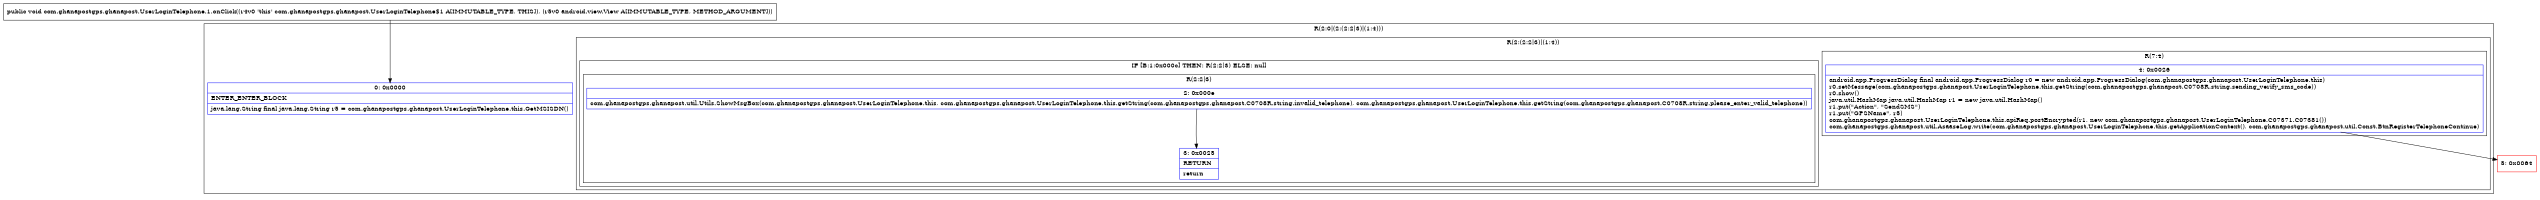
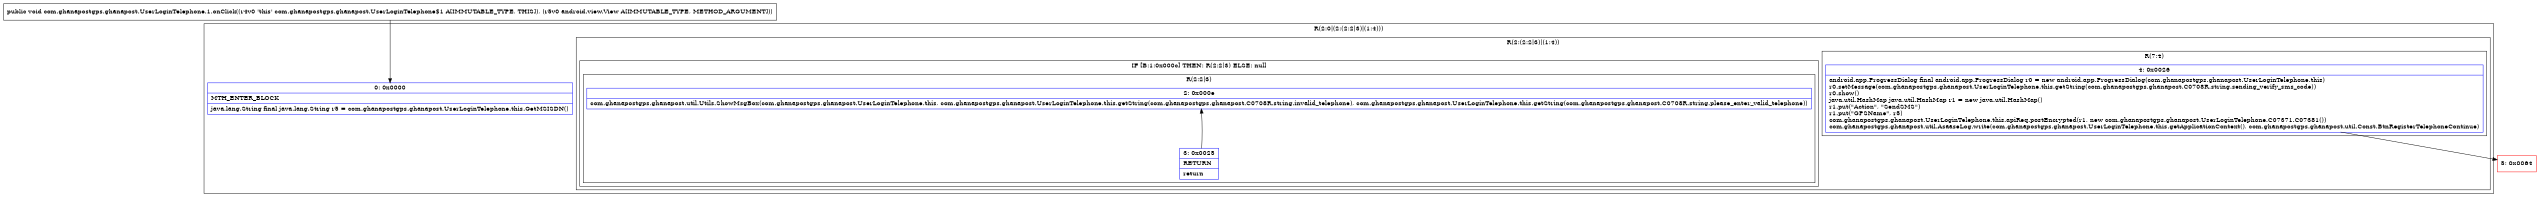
  digraph {
    node [color=blue shape=record]
    n1 [label="{2\:\ 0x000e|com.ghanapostgps.ghanapost.util.Utils.ShowMsgBox(com.ghanapostgps.ghanapost.UserLoginTelephone.this, com.ghanapostgps.ghanapost.UserLoginTelephone.this.getString(com.ghanapostgps.ghanapost.C0708R.string.invalid_telephone), com.ghanapostgps.ghanapost.UserLoginTelephone.this.getString(com.ghanapostgps.ghanapost.C0708R.string.please_enter_valid_telephone))\l}"]
    n2 [label="{3\:\ 0x0025|RETURN\l|return\l}"]
    n3 [label="{4\:\ 0x0026|android.app.ProgressDialog final android.app.ProgressDialog r0 = new android.app.ProgressDialog(com.ghanapostgps.ghanapost.UserLoginTelephone.this)\lr0.setMessage(com.ghanapostgps.ghanapost.UserLoginTelephone.this.getString(com.ghanapostgps.ghanapost.C0708R.string.sending_verify_sms_code))\lr0.show()\ljava.util.HashMap java.util.HashMap r1 = new java.util.HashMap()\lr1.put(\"Action\", \"SendSMS\")\lr1.put(\"GPSName\", r5)\lcom.ghanapostgps.ghanapost.UserLoginTelephone.this.apiReq.postEncrypted(r1, new com.ghanapostgps.ghanapost.UserLoginTelephone.C07371.C07381())\lcom.ghanapostgps.ghanapost.util.AsaaseLog.write(com.ghanapostgps.ghanapost.UserLoginTelephone.this.getApplicationContext(), com.ghanapostgps.ghanapost.util.Const.BtnRegisterTelephoneContinue)\l}"]
-   n4 [label="{0\:\ 0x0000|ENTER_ENTER_BLOCK\l|java.lang.String final java.lang.String r5 = com.ghanapostgps.ghanapost.UserLoginTelephone.this.GetMSISDN()\l}"]
+   n4 [label="{0\:\ 0x0000|MTH_ENTER_BLOCK\l|java.lang.String final java.lang.String r5 = com.ghanapostgps.ghanapost.UserLoginTelephone.this.GetMSISDN()\l}"]
    n5 [color=red label="{5\:\ 0x0064}"]
    n6 [label="{public void com.ghanapostgps.ghanapost.UserLoginTelephone.1.onClick((r4v0 'this' com.ghanapostgps.ghanapost.UserLoginTelephone$1 A[IMMUTABLE_TYPE, THIS]), (r5v0 android.view.View A[IMMUTABLE_TYPE, METHOD_ARGUMENT])) }" color=""]
    subgraph cluster_1 {
      label="R(2:0|(2:(2:2|3)|(1:4)))"
      n4
      subgraph cluster_2 {
        label="R(2:(2:2|3)|(1:4))"
        subgraph cluster_3 {
          label="IF [B:1:0x000c] THEN: R(2:2|3) ELSE: null"
          subgraph cluster_4 {
            label="R(2:2|3)"
            n1
            n2
          }
        }
        subgraph cluster_5 {
          label="R(7:4)"
          n3
        }
      }
    }
-   n1 -> n2
+   n2 -> n1
    n3 -> n5
    n6 -> n4
  }
